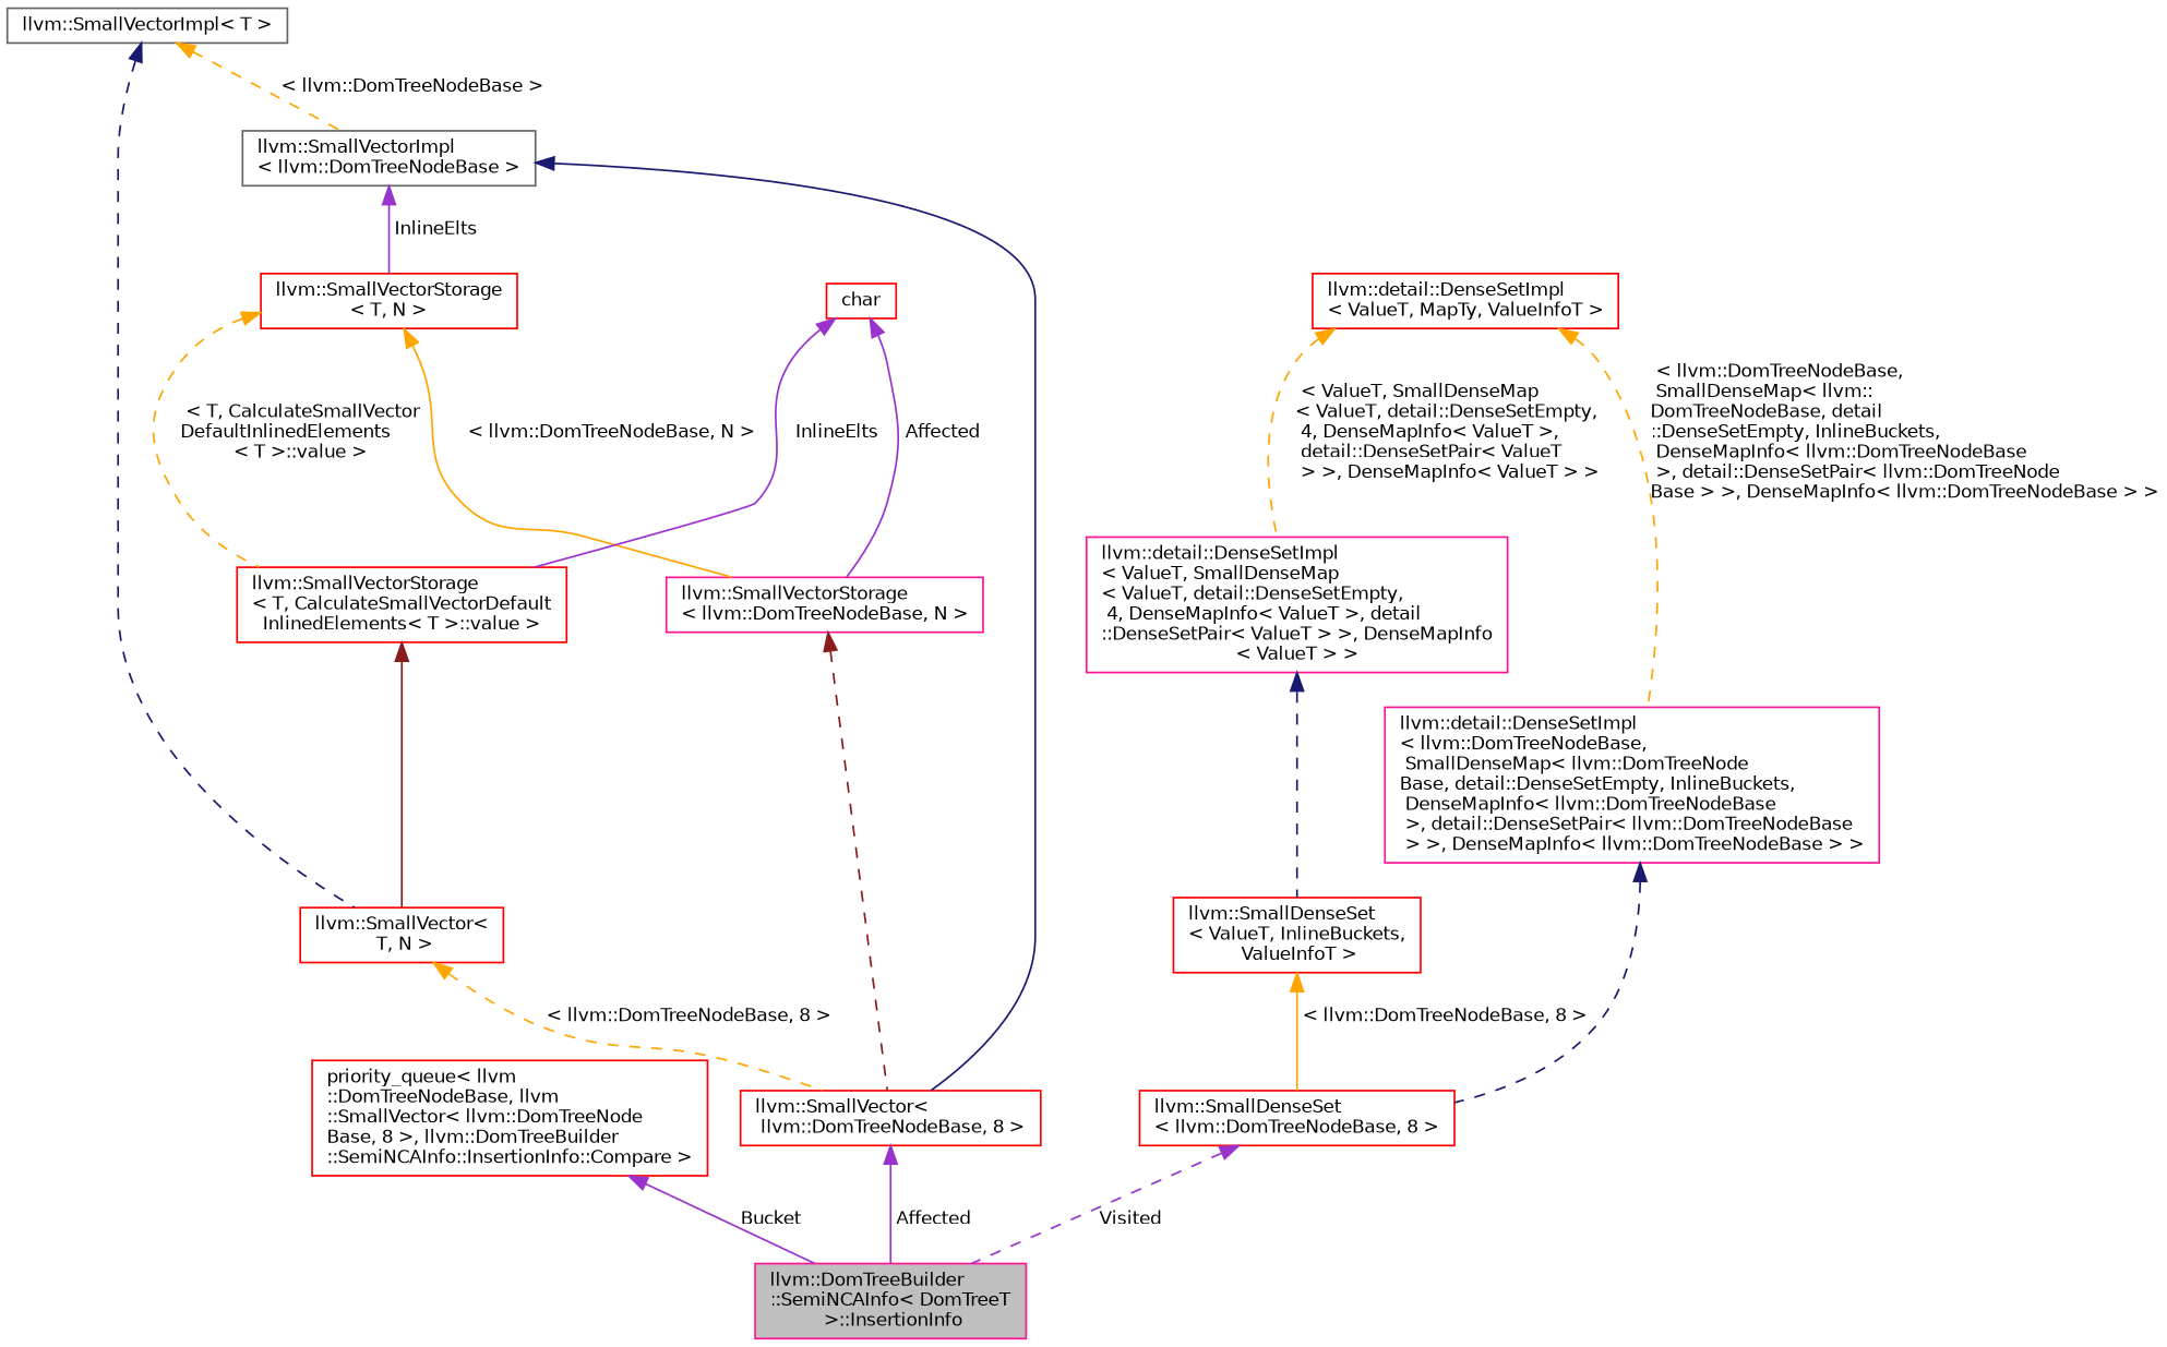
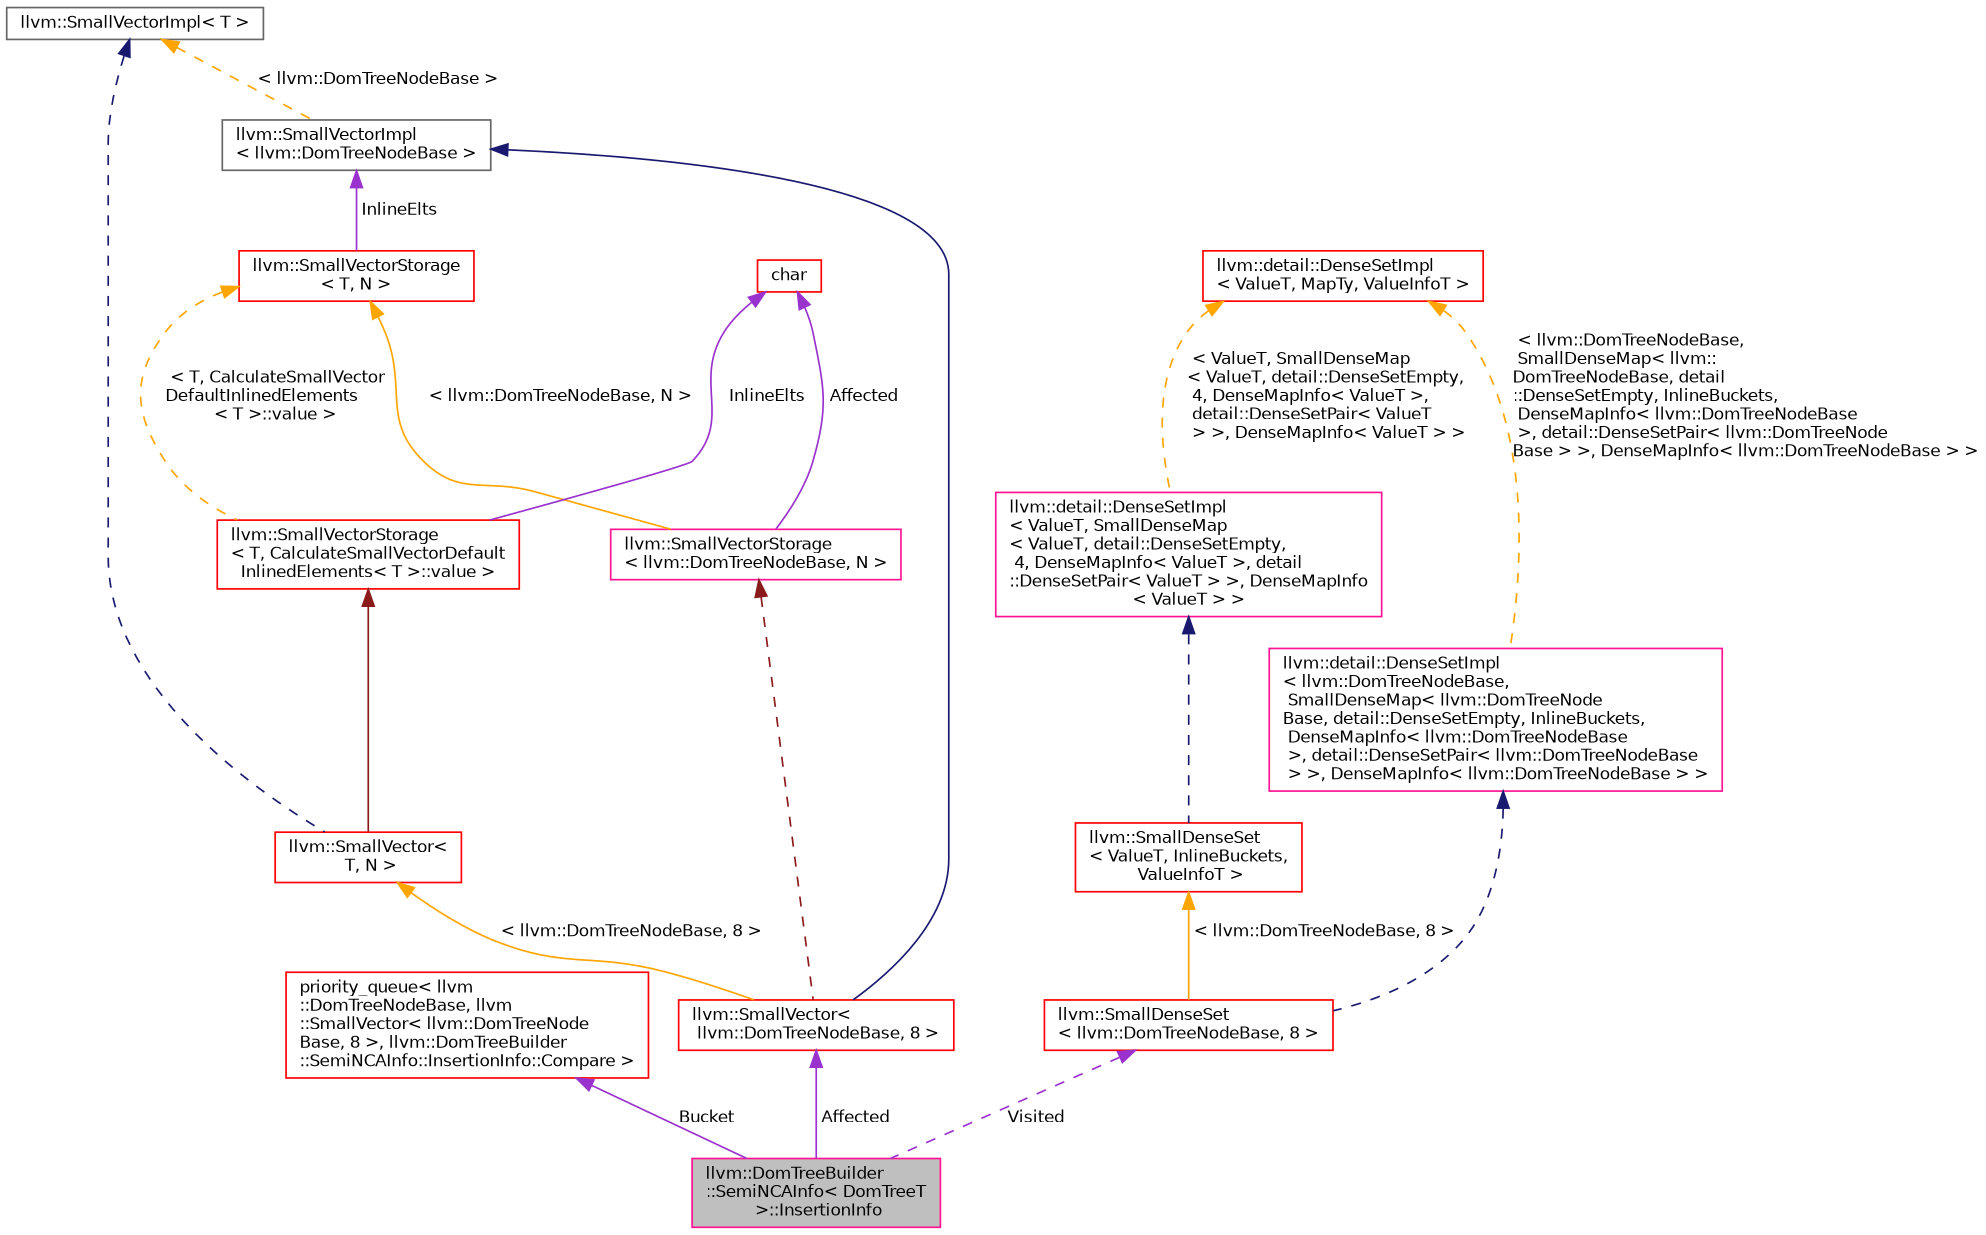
  digraph {
    rankdir=TB
    node [color=red fontname=Helvetica fontsize=10 shape=record]
    edge [color=orange dir=back fontname=Helvetica fontsize=10 labelfontname=Helvetica labelfontsize=10 style=dashed]
    n1 [color=deeppink fillcolor=grey75 fontcolor=black height=0.2 label="llvm::DomTreeBuilder\l::SemiNCAInfo\< DomTreeT\l \>::InsertionInfo" style=filled width=0.4]
    n2 [height=0.2 label="priority_queue\< llvm\l::DomTreeNodeBase, llvm\l::SmallVector\< llvm::DomTreeNode\lBase, 8 \>, llvm::DomTreeBuilder\l::SemiNCAInfo::InsertionInfo::Compare \>" width=0.4]
    n3 [height=0.2 label="llvm::SmallVector\<\l llvm::DomTreeNodeBase, 8 \>" width=0.4]
    n4 [color=gray40 height=0.2 label="llvm::SmallVectorImpl\l\< llvm::DomTreeNodeBase \>" width=0.4]
    n5 [height=0.2 label="llvm::SmallVectorStorage\l\< T, N \>" width=0.4]
    n6 [color=gray40 height=0.2 label="llvm::SmallVectorImpl\< T \>" width=0.4]
    n7 [height=0.2 label="llvm::SmallVector\<\l T, N \>" width=0.4]
    n8 [color=deeppink height=0.2 label="llvm::SmallVectorStorage\l\< llvm::DomTreeNodeBase, N \>" width=0.4]
    n9 [height=0.2 label=char width=0.4]
    n10 [height=0.2 label="llvm::SmallVectorStorage\l\< T, CalculateSmallVectorDefault\lInlinedElements\< T \>::value \>" width=0.4]
    n11 [height=0.2 label="llvm::SmallDenseSet\l\< llvm::DomTreeNodeBase, 8 \>" width=0.4]
    n12 [color=deeppink height=0.2 label="llvm::detail::DenseSetImpl\l\< llvm::DomTreeNodeBase,\l SmallDenseMap\< llvm::DomTreeNode\lBase, detail::DenseSetEmpty, InlineBuckets,\l DenseMapInfo\< llvm::DomTreeNodeBase\l \>, detail::DenseSetPair\< llvm::DomTreeNodeBase\l \> \>, DenseMapInfo\< llvm::DomTreeNodeBase \> \>" width=0.4]
    n13 [height=0.2 label="llvm::detail::DenseSetImpl\l\< ValueT, MapTy, ValueInfoT \>" width=0.4]
    n14 [color=deeppink height=0.2 label="llvm::detail::DenseSetImpl\l\< ValueT, SmallDenseMap\l\< ValueT, detail::DenseSetEmpty,\l 4, DenseMapInfo\< ValueT \>, detail\l::DenseSetPair\< ValueT \> \>, DenseMapInfo\l\< ValueT \> \>" width=0.4]
    n15 [height=0.2 label="llvm::SmallDenseSet\l\< ValueT, InlineBuckets,\l ValueInfoT \>" width=0.4]
    n2 -> n1 [color=darkorchid3 label=" Bucket" style=solid]
    n3 -> n1 [color=darkorchid3 label=" Affected" style=solid]
    n4 -> n3 [color=midnightblue style=solid]
    n4 -> n5 [color=darkorchid3 label=" InlineElts" style=solid]
    n5 -> n8 [label=" \< llvm::DomTreeNodeBase, N \>" style=solid]
    n5 -> n10 [label=" \< T, CalculateSmallVector\lDefaultInlinedElements\l\< T \>::value \>"]
    n6 -> n4 [label=" \< llvm::DomTreeNodeBase \>"]
    n6 -> n7 [color=midnightblue]
-   n7 -> n3 [label=" \< llvm::DomTreeNodeBase, 8 \>"]
+   n7 -> n3 [label=" \< llvm::DomTreeNodeBase, 8 \>" style=solid]
    n8 -> n3 [color=firebrick4]
    n9 -> n8 [color=darkorchid3 label=" Affected" style=solid]
    n9 -> n10 [color=darkorchid3 label=" InlineElts" style=solid]
    n10 -> n7 [color=firebrick4 style=solid]
    n11 -> n1 [color=darkorchid3 label=" Visited"]
    n12 -> n11 [color=midnightblue]
    n13 -> n12 [label=" \< llvm::DomTreeNodeBase,\l SmallDenseMap\< llvm::\lDomTreeNodeBase, detail\l::DenseSetEmpty, InlineBuckets,\l DenseMapInfo\< llvm::DomTreeNodeBase\l \>, detail::DenseSetPair\< llvm::DomTreeNode\lBase \> \>, DenseMapInfo\< llvm::DomTreeNodeBase \> \>"]
    n13 -> n14 [label=" \< ValueT, SmallDenseMap\l\< ValueT, detail::DenseSetEmpty,\l 4, DenseMapInfo\< ValueT \>,\l detail::DenseSetPair\< ValueT\l \> \>, DenseMapInfo\< ValueT \> \>"]
    n14 -> n15 [color=midnightblue]
    n15 -> n11 [label=" \< llvm::DomTreeNodeBase, 8 \>" style=solid]
  }
